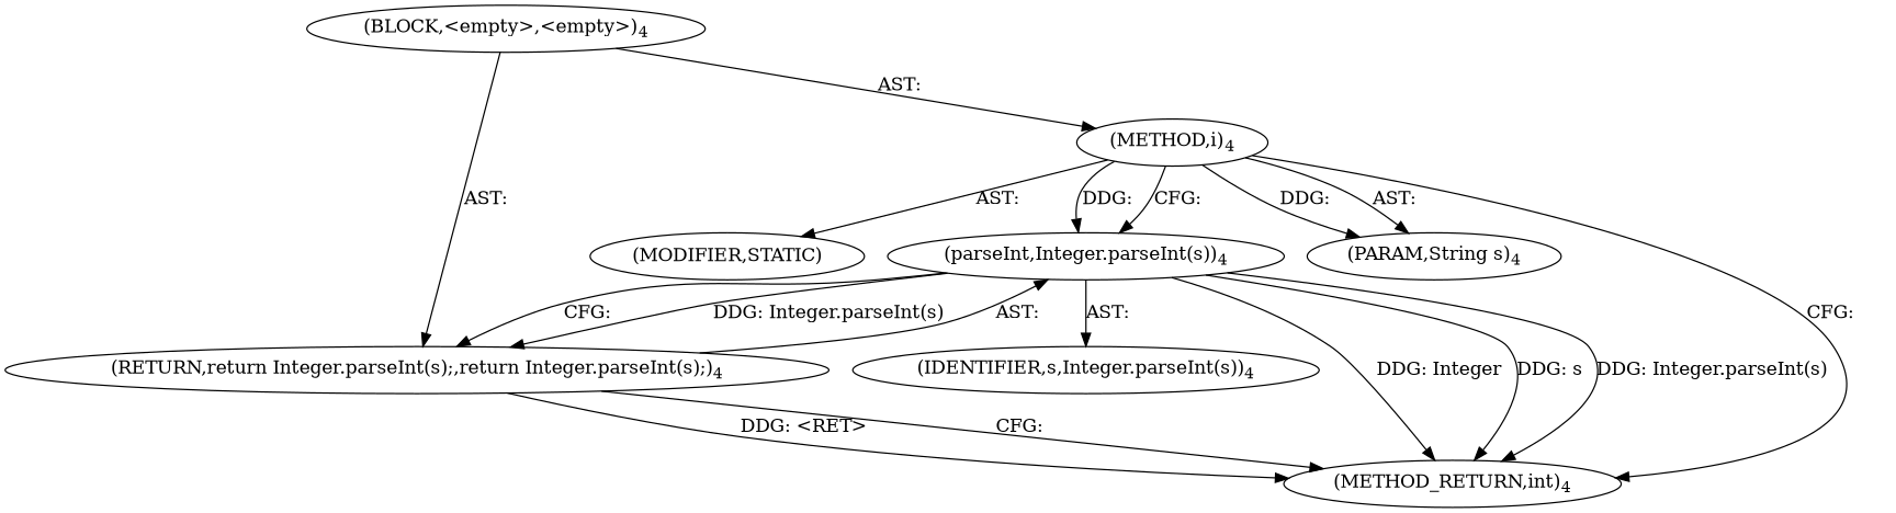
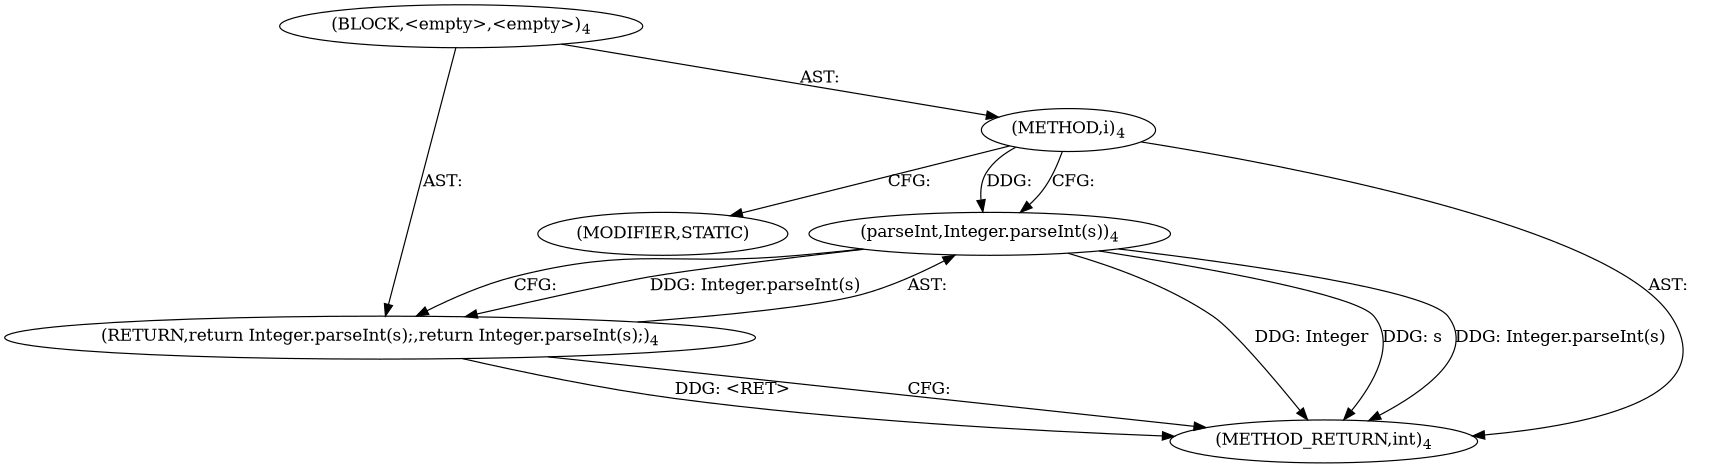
  digraph {
    n1 [label=<(METHOD,i)<SUB>4</SUB>>]
-   n2 [label=<(PARAM,String s)<SUB>4</SUB>>]
    n3 [label=<(parseInt,Integer.parseInt(s))<SUB>4</SUB>>]
    n4 [label=<(MODIFIER,STATIC)>]
    n5 [label=<(METHOD_RETURN,int)<SUB>4</SUB>>]
    n6 [label=<(BLOCK,&lt;empty&gt;,&lt;empty&gt;)<SUB>4</SUB>>]
    n7 [label=<(RETURN,return Integer.parseInt(s);,return Integer.parseInt(s);)<SUB>4</SUB>>]
-   n8 [label=<(IDENTIFIER,s,Integer.parseInt(s))<SUB>4</SUB>>]
-   n1 -> n2 [label="AST: "]
-   n1 -> n2 [label="DDG: "]
    n1 -> n3 [label="CFG: "]
    n1 -> n3 [label="DDG: "]
-   n1 -> n4 [label="AST: "]
-   n1 -> n5 [label="CFG: "]
+   n1 -> n4 [label="CFG: "]
+   n1 -> n5 [label="AST: "]
    n3 -> n5 [label="DDG: Integer"]
    n3 -> n5 [label="DDG: s"]
    n3 -> n5 [label="DDG: Integer.parseInt(s)"]
    n3 -> n7 [label="CFG: "]
    n3 -> n7 [label="DDG: Integer.parseInt(s)"]
-   n3 -> n8 [label="AST: "]
    n6 -> n1 [label="AST: "]
    n6 -> n7 [label="AST: "]
    n7 -> n3 [label="AST: "]
    n7 -> n5 [label="CFG: "]
    n7 -> n5 [label="DDG: &lt;RET&gt;"]
  }
